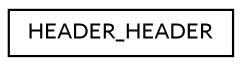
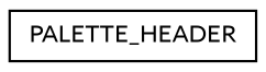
  digraph {
    rankdir=TB
    fontname=Lato
-   n1 [color=black fillcolor=white fontname=Lato fontsize=10 height=0.2 label=HEADER_HEADER shape=record style=filled width=0.4]
+   n1 [color=black fillcolor=white fontname=Lato fontsize=10 height=0.2 label=PALETTE_HEADER shape=record style=filled width=0.4]
  }
